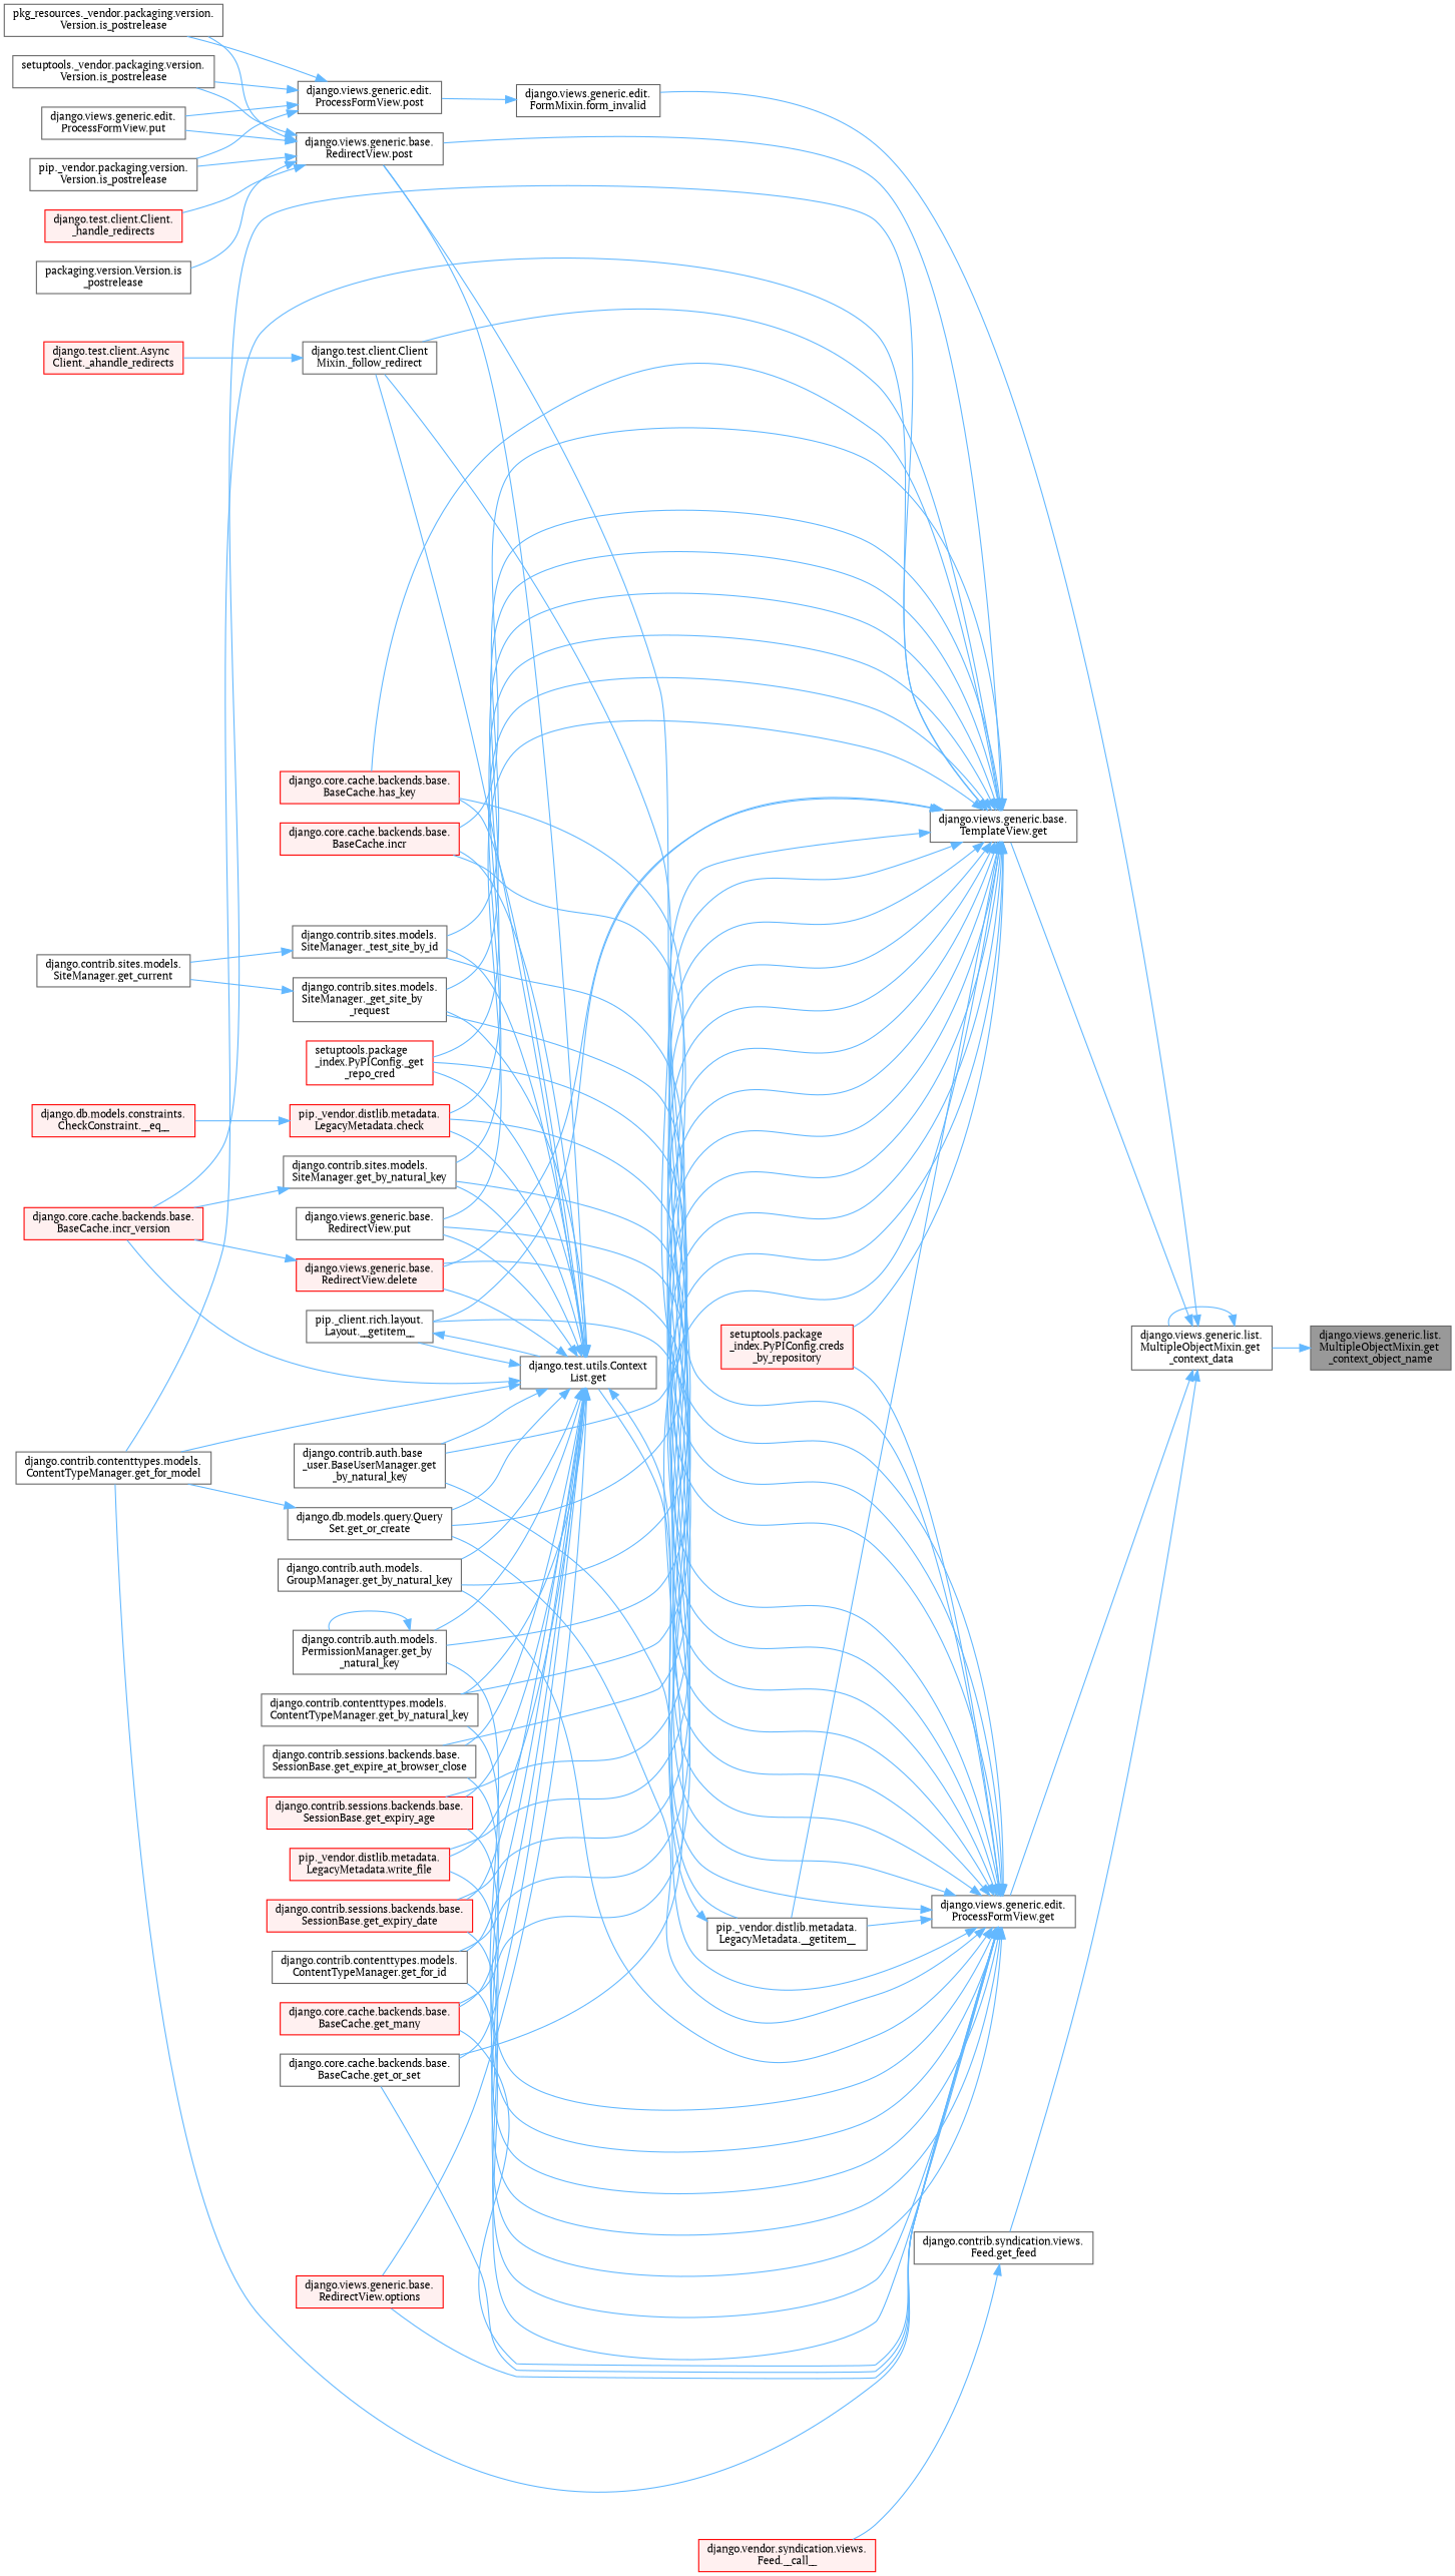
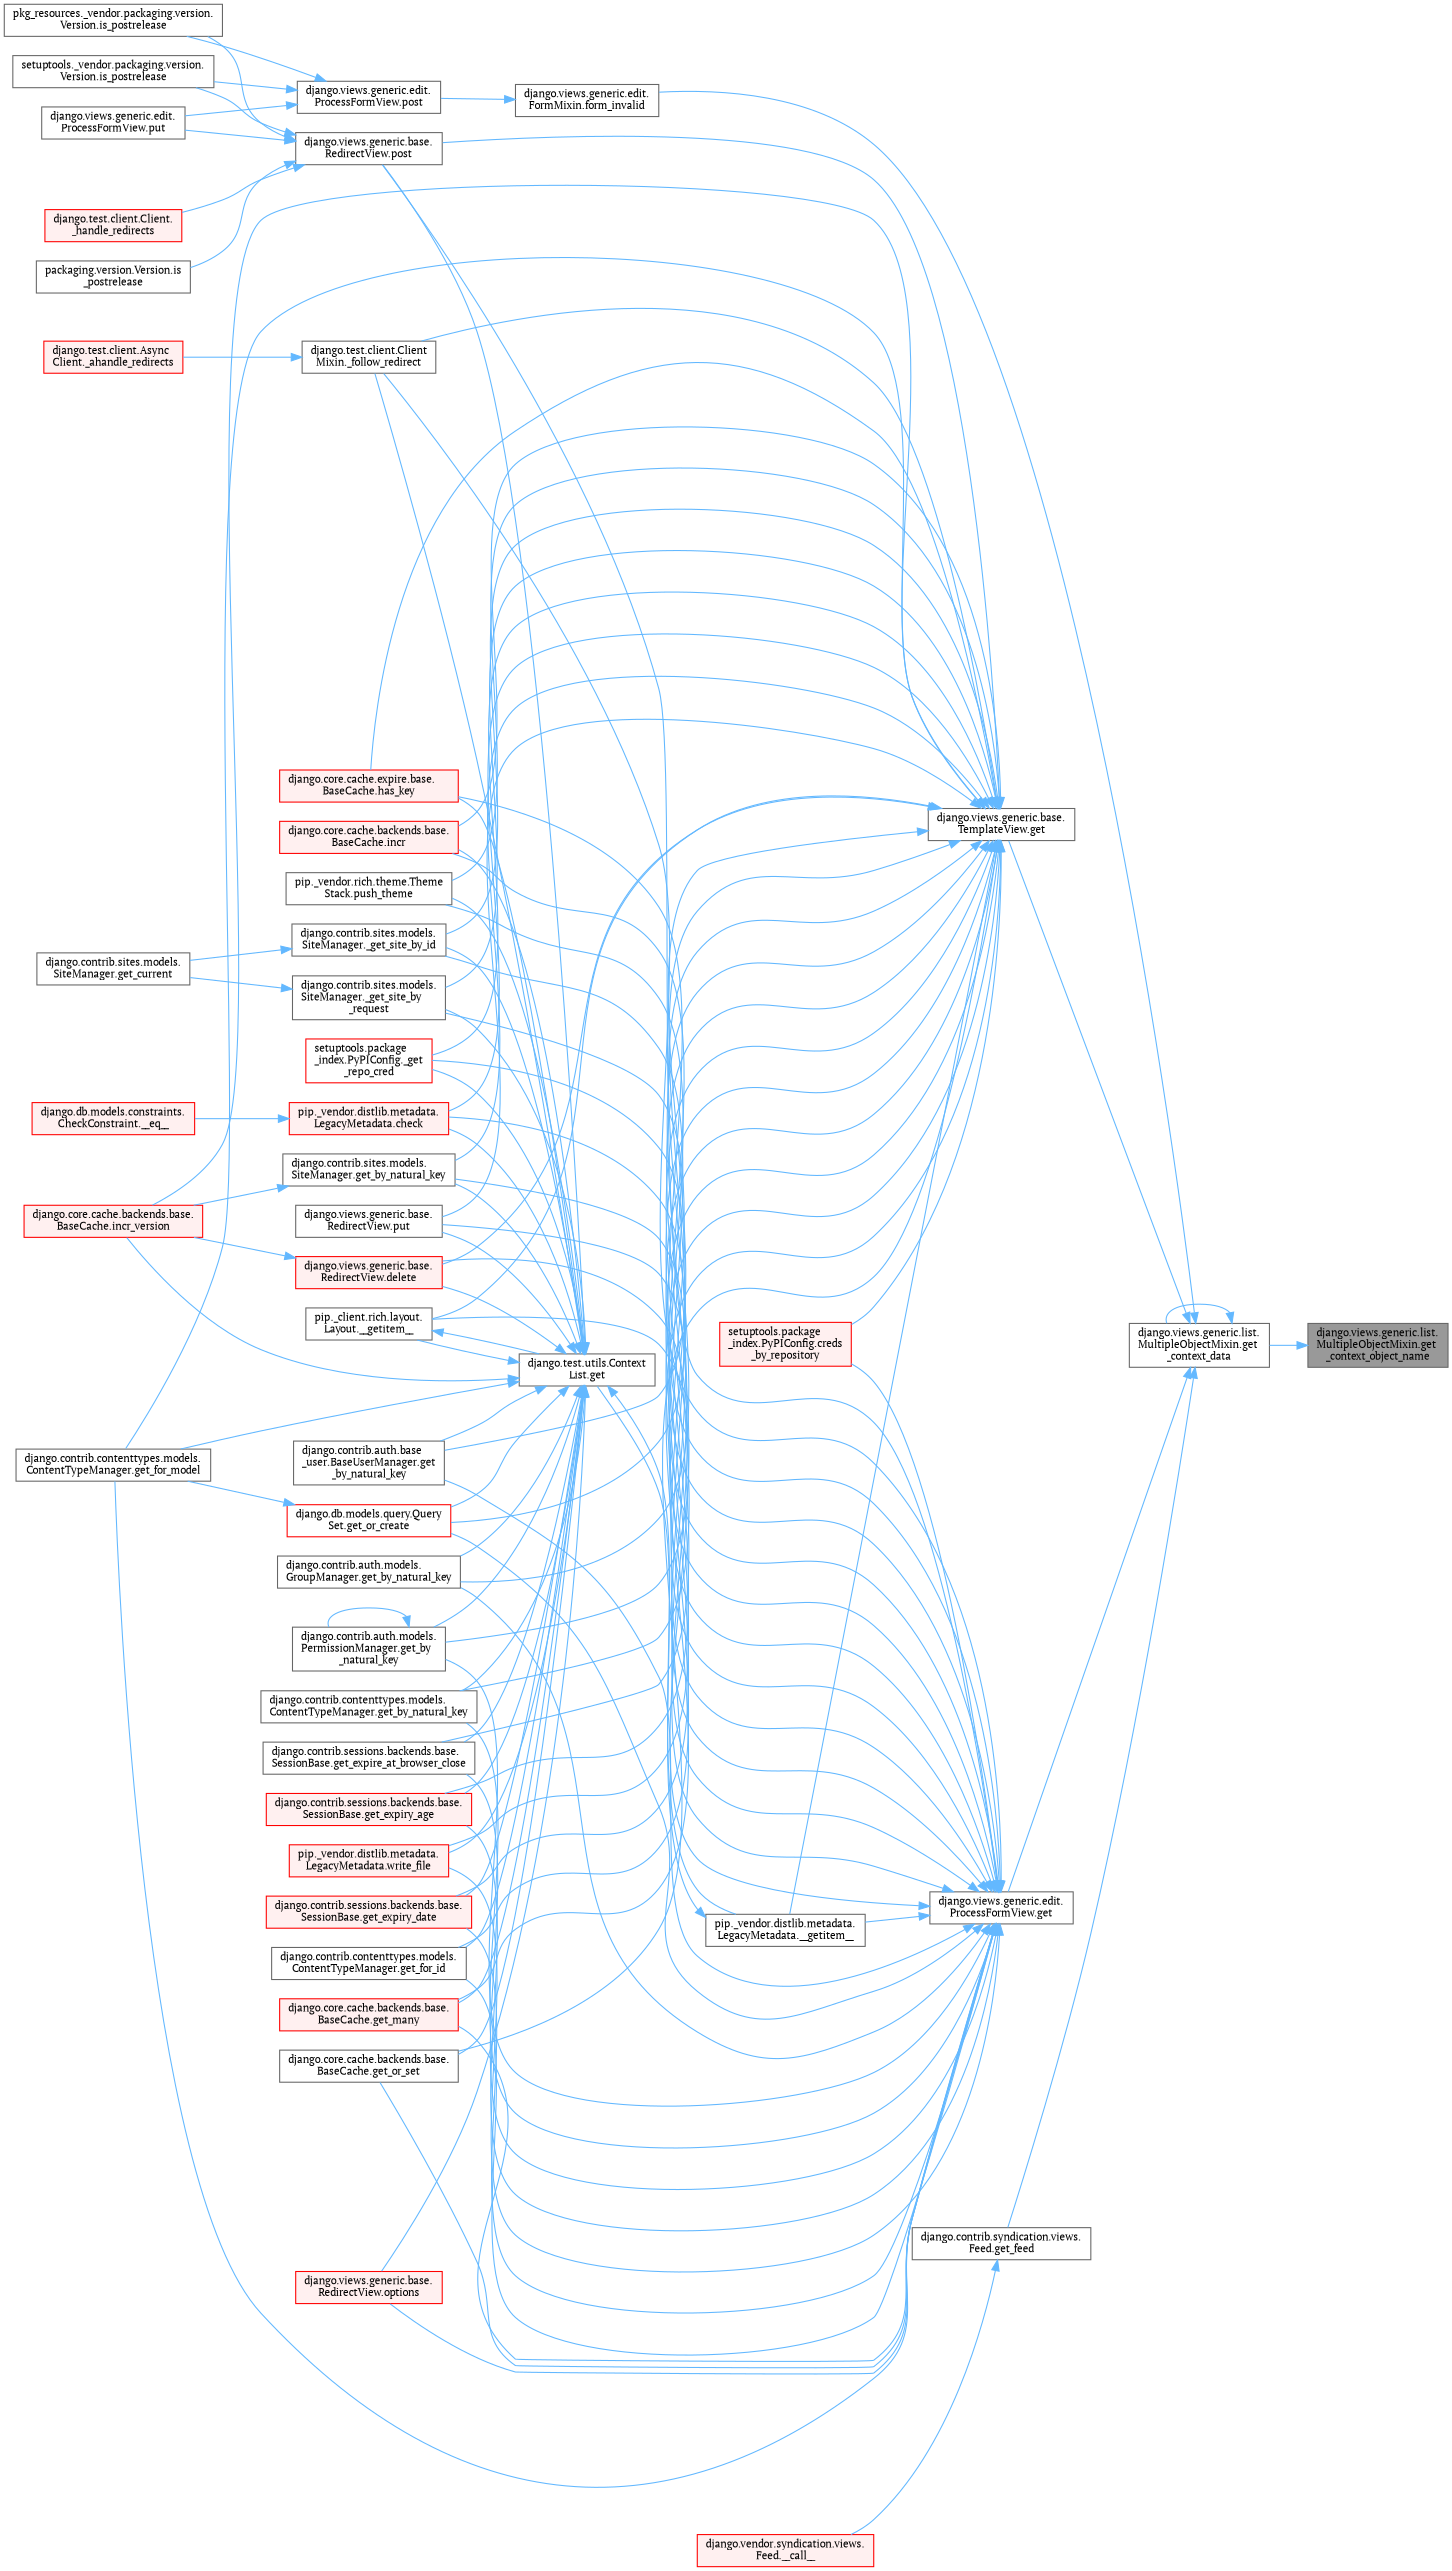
  digraph {
    fontname="PT Serif"
    rankdir=RL
    node [color=grey40 fillcolor=white fontname="PT Serif" fontsize=10 shape=box style=filled]
    edge [color=steelblue1 dir=back fontname="PT Serif" fontsize=10 labelfontname=Helvetica labelfontsize=10 style=solid]
    n1 [color=gray40 fillcolor=grey60 fontcolor=black height=0.2 label="django.views.generic.list.\lMultipleObjectMixin.get\l_context_object_name" width=0.4]
    n2 [height=0.2 label="django.views.generic.list.\lMultipleObjectMixin.get\l_context_data" width=0.4]
    n3 [height=0.2 label="django.views.generic.edit.\lFormMixin.form_invalid" width=0.4]
    n4 [height=0.2 label="django.views.generic.base.\lTemplateView.get" width=0.4]
    n5 [height=0.2 label="django.views.generic.edit.\lProcessFormView.get" width=0.4]
    n6 [height=0.2 label="django.contrib.syndication.views.\lFeed.get_feed" width=0.4]
    n7 [height=0.2 label="django.views.generic.edit.\lProcessFormView.post" width=0.4]
    n8 [height=0.2 label="pip._vendor.distlib.metadata.\lLegacyMetadata.__getitem__" width=0.4]
    n9 [height=0.2 label="pip._client.rich.layout.\lLayout.__getitem__" width=0.4]
    n10 [height=0.2 label="django.test.client.Client\lMixin._follow_redirect" width=0.4]
    n11 [color=red height=0.2 label="setuptools.package\l_index.PyPIConfig._get\l_repo_cred" width=0.4]
-   n12 [height=0.2 label="django.contrib.sites.models.\lSiteManager._test_site_by_id" width=0.4]
+   n12 [height=0.2 label="django.contrib.sites.models.\lSiteManager._get_site_by_id" width=0.4]
    n13 [height=0.2 label="django.contrib.sites.models.\lSiteManager._get_site_by\l_request" width=0.4]
    n14 [color=red fillcolor="#FFF0F0" height=0.2 label="pip._vendor.distlib.metadata.\lLegacyMetadata.check" width=0.4]
    n15 [color=red fillcolor="#FFF0F0" height=0.2 label="setuptools.package\l_index.PyPIConfig.creds\l_by_repository" width=0.4]
    n16 [color=red fillcolor="#FFF0F0" height=0.2 label="django.views.generic.base.\lRedirectView.delete" width=0.4]
    n17 [color=red fillcolor="#FFF0F0" height=0.2 label="django.core.cache.backends.base.\lBaseCache.incr_version" width=0.4]
    n18 [height=0.2 label="django.contrib.auth.base\l_user.BaseUserManager.get\l_by_natural_key" width=0.4]
    n19 [height=0.2 label="django.contrib.auth.models.\lGroupManager.get_by_natural_key" width=0.4]
    n20 [height=0.2 label="django.contrib.auth.models.\lPermissionManager.get_by\l_natural_key" width=0.4]
    n21 [height=0.2 label="django.contrib.contenttypes.models.\lContentTypeManager.get_by_natural_key" width=0.4]
    n22 [height=0.2 label="django.contrib.sites.models.\lSiteManager.get_by_natural_key" width=0.4]
    n23 [height=0.2 label="django.contrib.sessions.backends.base.\lSessionBase.get_expire_at_browser_close" width=0.4]
    n24 [color=red fillcolor="#FFF0F0" height=0.2 label="django.contrib.sessions.backends.base.\lSessionBase.get_expiry_age" width=0.4]
    n25 [color=red fillcolor="#FFF0F0" height=0.2 label="django.contrib.sessions.backends.base.\lSessionBase.get_expiry_date" width=0.4]
    n26 [height=0.2 label="django.contrib.contenttypes.models.\lContentTypeManager.get_for_id" width=0.4]
    n27 [height=0.2 label="django.contrib.contenttypes.models.\lContentTypeManager.get_for_model" width=0.4]
    n28 [color=red fillcolor="#FFF0F0" height=0.2 label="django.core.cache.backends.base.\lBaseCache.get_many" width=0.4]
-   n29 [height=0.2 label="django.db.models.query.Query\lSet.get_or_create" width=0.4]
+   n29 [color=red height=0.2 label="django.db.models.query.Query\lSet.get_or_create" width=0.4]
    n30 [height=0.2 label="django.core.cache.backends.base.\lBaseCache.get_or_set" width=0.4]
-   n31 [color=red fillcolor="#FFF0F0" height=0.2 label="django.core.cache.backends.base.\lBaseCache.has_key" width=0.4]
+   n31 [color=red fillcolor="#FFF0F0" height=0.2 label="django.core.cache.expire.base.\lBaseCache.has_key" width=0.4]
    n32 [color=red fillcolor="#FFF0F0" height=0.2 label="django.core.cache.backends.base.\lBaseCache.incr" width=0.4]
    n33 [height=0.2 label="django.views.generic.base.\lRedirectView.post" width=0.4]
+   n34 [height=0.2 label="pip._vendor.rich.theme.Theme\lStack.push_theme" width=0.4]
    n35 [height=0.2 label="django.views.generic.base.\lRedirectView.put" width=0.4]
    n36 [color=red fillcolor="#FFF0F0" height=0.2 label="pip._vendor.distlib.metadata.\lLegacyMetadata.write_file" width=0.4]
    n37 [color=red fillcolor="#FFF0F0" height=0.2 label="django.views.generic.base.\lRedirectView.options" width=0.4]
    n38 [color=red fillcolor="#FFF0F0" height=0.2 label="django.vendor.syndication.views.\lFeed.__call__" width=0.4]
-   n39 [height=0.2 label="pip._vendor.packaging.version.\lVersion.is_postrelease" width=0.4]
    n40 [height=0.2 label="pkg_resources._vendor.packaging.version.\lVersion.is_postrelease" width=0.4]
    n41 [height=0.2 label="setuptools._vendor.packaging.version.\lVersion.is_postrelease" width=0.4]
    n42 [height=0.2 label="django.views.generic.edit.\lProcessFormView.put" width=0.4]
    n43 [height=0.2 label="packaging.version.Version.is\l_postrelease" width=0.4]
    n44 [height=0.2 label="django.test.utils.Context\lList.get" width=0.4]
    n45 [color=red fillcolor="#FFF0F0" height=0.2 label="django.test.client.Async\lClient._ahandle_redirects" width=0.4]
    n46 [height=0.2 label="django.contrib.sites.models.\lSiteManager.get_current" width=0.4]
    n47 [color=red fillcolor="#FFF0F0" height=0.2 label="django.db.models.constraints.\lCheckConstraint.__eq__" width=0.4]
    n48 [color=red fillcolor="#FFF0F0" height=0.2 label="django.test.client.Client.\l_handle_redirects" width=0.4]
    n1 -> n2
    n2 -> n2
    n2 -> n3
    n2 -> n4
    n2 -> n5
    n2 -> n6
    n3 -> n7
    n4 -> n8
    n4 -> n9
    n4 -> n10
    n4 -> n11
    n4 -> n12
    n4 -> n13
    n4 -> n14
    n4 -> n15
    n4 -> n16
    n4 -> n17
    n4 -> n18
    n4 -> n19
    n4 -> n20
    n4 -> n21
    n4 -> n22
    n4 -> n23
    n4 -> n24
    n4 -> n25
    n4 -> n26
    n4 -> n27
    n4 -> n28
    n4 -> n29
    n4 -> n30
    n4 -> n31
    n4 -> n32
    n4 -> n33
+   n4 -> n34
    n4 -> n35
    n4 -> n36
    n5 -> n8
    n5 -> n9
    n5 -> n10
    n5 -> n11
    n5 -> n12
    n5 -> n13
    n5 -> n14
    n5 -> n15
    n5 -> n16
    n5 -> n18
    n5 -> n19
    n5 -> n20
    n5 -> n21
    n5 -> n22
    n5 -> n23
    n5 -> n24
    n5 -> n25
    n5 -> n26
    n5 -> n27
    n5 -> n28
    n5 -> n29
    n5 -> n30
    n5 -> n31
    n5 -> n32
    n5 -> n33
+   n5 -> n34
    n5 -> n35
    n5 -> n36
    n5 -> n37
    n6 -> n38
-   n7 -> n39
    n7 -> n40
    n7 -> n41
    n7 -> n42
    n8 -> n44
    n9 -> n44
    n10 -> n45
    n12 -> n46
    n13 -> n46
    n14 -> n47
    n16 -> n17
    n20 -> n20
    n22 -> n17
    n29 -> n27
-   n33 -> n39
    n33 -> n40
    n33 -> n41
    n33 -> n42
    n33 -> n43
    n33 -> n48
    n44 -> n8
    n44 -> n9
    n44 -> n10
    n44 -> n11
    n44 -> n12
    n44 -> n13
    n44 -> n14
    n44 -> n16
    n44 -> n17
    n44 -> n18
    n44 -> n19
    n44 -> n20
    n44 -> n21
    n44 -> n22
    n44 -> n23
    n44 -> n24
    n44 -> n25
    n44 -> n26
    n44 -> n27
    n44 -> n28
    n44 -> n29
    n44 -> n30
    n44 -> n31
    n44 -> n32
    n44 -> n33
+   n44 -> n34
    n44 -> n35
    n44 -> n36
    n44 -> n37
  }
